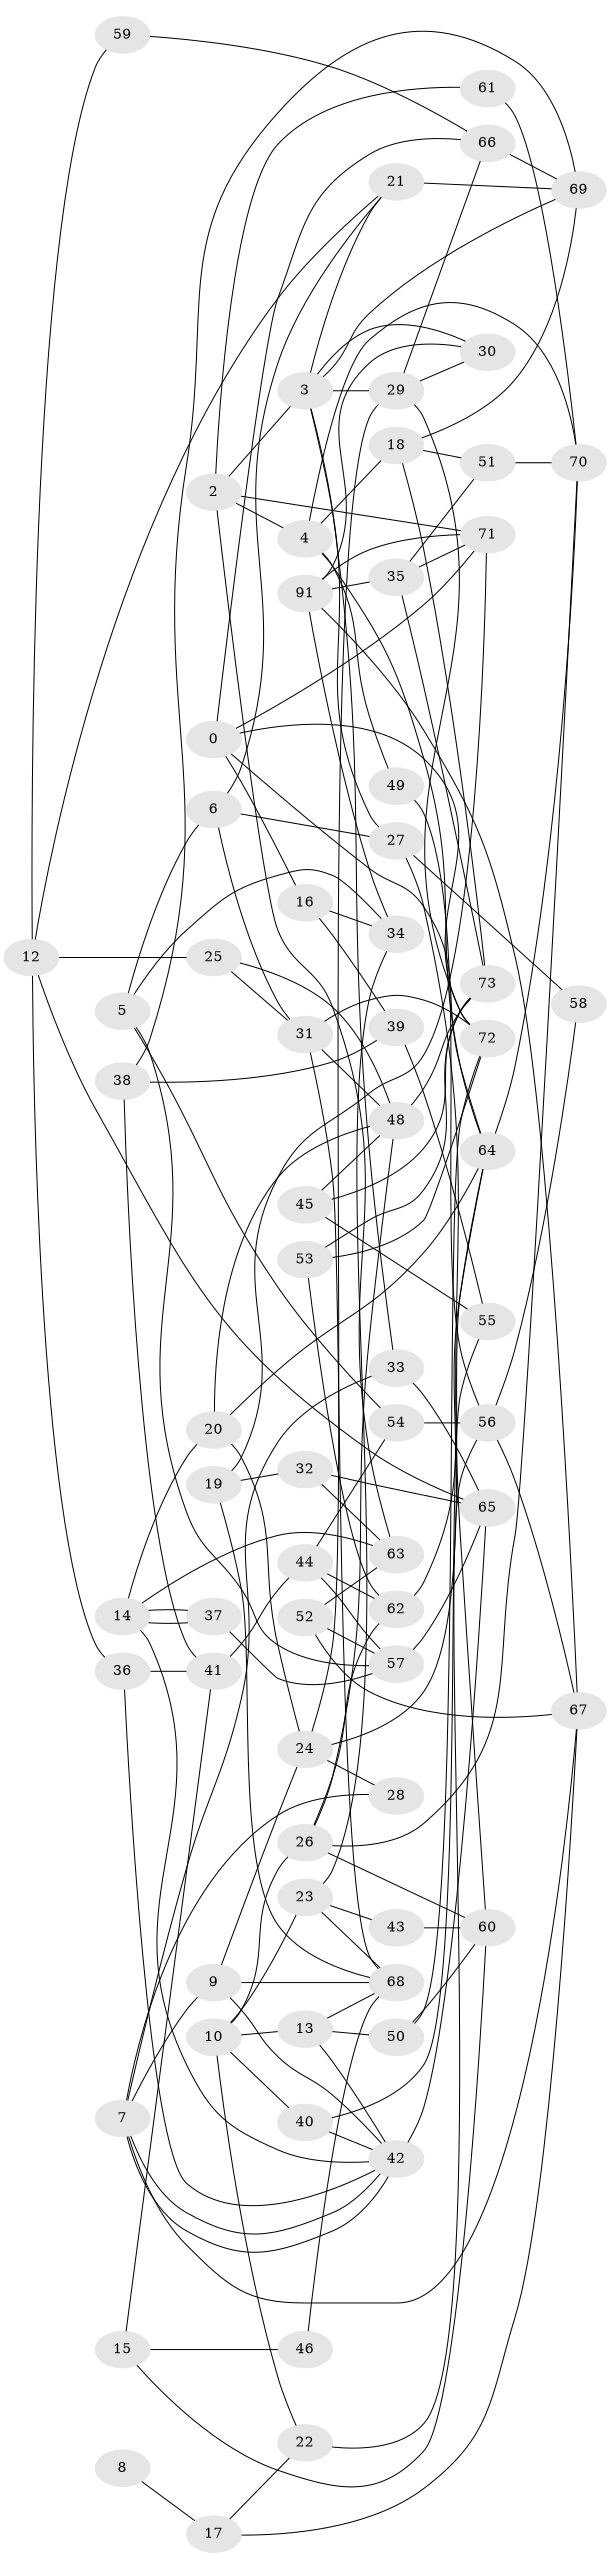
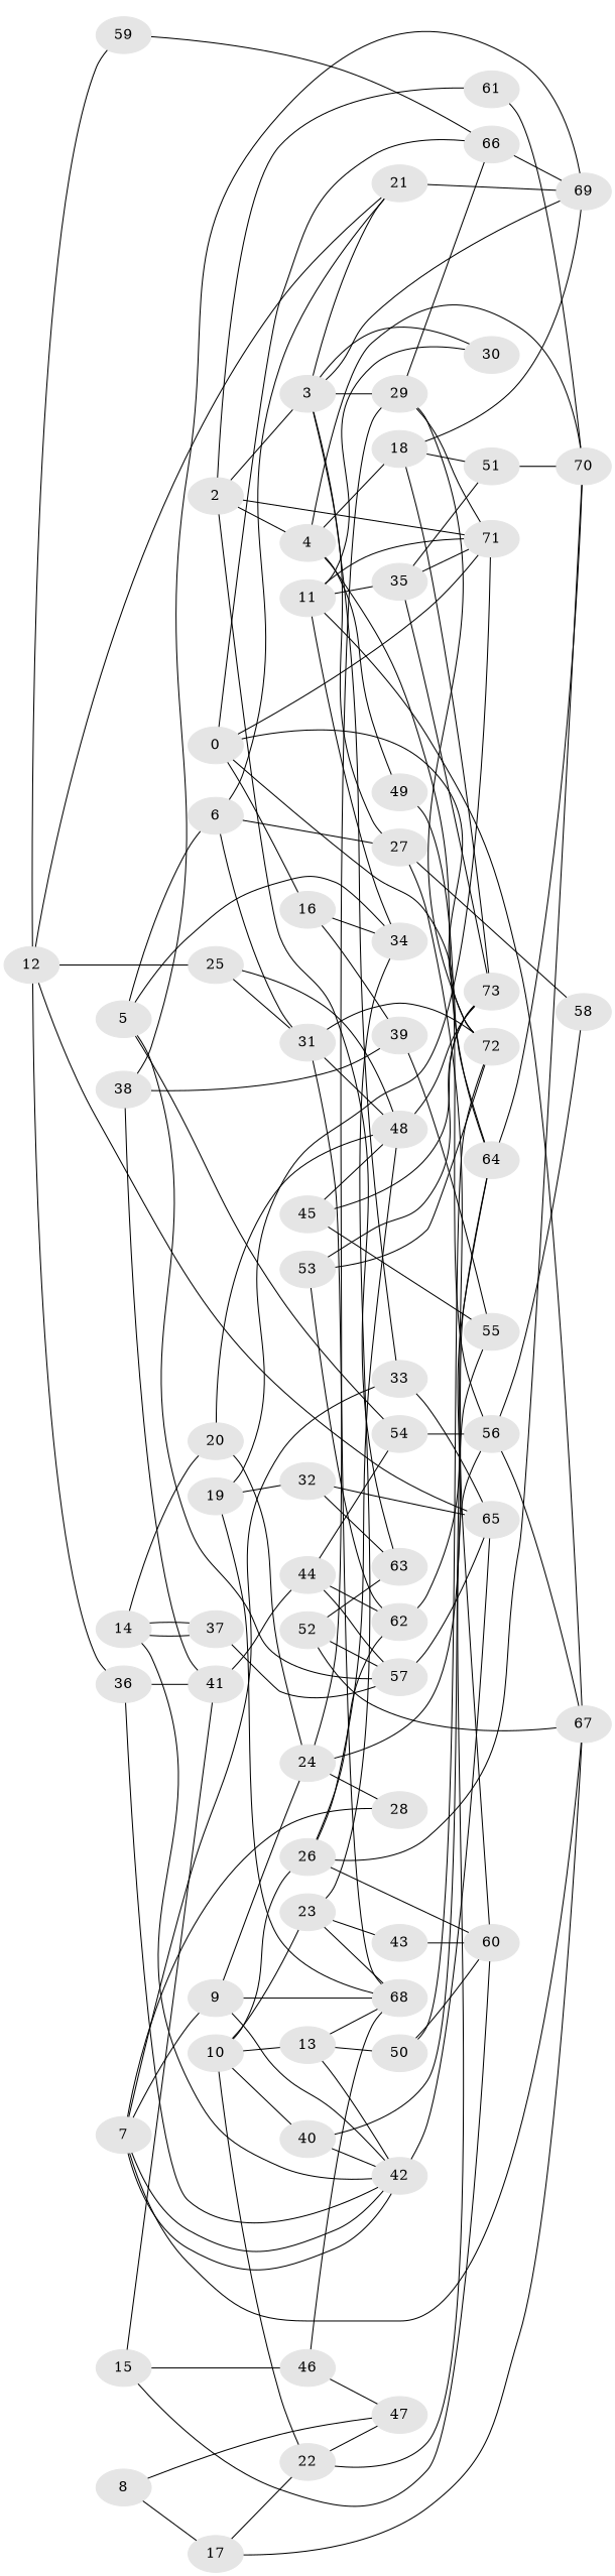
  graph {
    rankdir=LR
    node [color=gray90 style=filled]
    n1 [label=0]
    16
    64
    66
    71
    72
    34
    39
    70
    69
    2
    3
    4
    61
    63
    27
    29
    30
    33
    21
    18
    49
    60
    58
    65
    51
    73
    56
    5
    6
    54
    57
    31
    68
    48
    7
    9
    28
    42
    67
    24
    8
    17
+   47
    22
    10
    13
    23
    26
    40
    50
    43
    62
    55
-   11 [label=91]
+   11
    35
    12
    25
    36
    59
    41
    14
    20
    37
    15
    46
    44
    19
    32
    38
    45
    52
    53
    n1 -- 16
    n1 -- 64
    n1 -- 66
    n1 -- 71
    n1 -- 72
    16 -- 34
    16 -- 39
    64 -- 70
    66 -- 69
    39 -- 55
    2 -- 71
    2 -- 3
    2 -- 4
    2 -- 61
    2 -- 63
    3 -- 69
    3 -- 27
    3 -- 29
    3 -- 30
    3 -- 33
    3 -- 21
    4 -- 64
    4 -- 70
    4 -- 18
    4 -- 49
    61 -- 70
    27 -- 60
    27 -- 58
    29 -- 66
-   29 -- 30
+   29 -- 71
    29 -- 72
    33 -- 65
    21 -- 69
    18 -- 69
    18 -- 51
    18 -- 73
    49 -- 56
    51 -- 70
    56 -- 58
    56 -- 67
    5 -- 34
    5 -- 6
    5 -- 54
    5 -- 57
    6 -- 27
    6 -- 21
    6 -- 31
    54 -- 56
    57 -- 65
    31 -- 72
    31 -- 68
    31 -- 48
    48 -- 73
    7 -- 33
    7 -- 9
    7 -- 28
    7 -- 42
    7 -- 42
    7 -- 67
    9 -- 68
    9 -- 42
    9 -- 24
    42 -- 65
    24 -- 64
    24 -- 29
    24 -- 28
    8 -- 17
+   8 -- 47
    17 -- 67
    17 -- 22
    22 -- 56
+   22 -- 47
    10 -- 22
    10 -- 13
    10 -- 23
    10 -- 26
    10 -- 40
    13 -- 68
    13 -- 42
    13 -- 50
    23 -- 34
    23 -- 68
    23 -- 43
    26 -- 70
    26 -- 60
    26 -- 48
    26 -- 62
    40 -- 42
    40 -- 55
    50 -- 72
    50 -- 60
    43 -- 60
    62 -- 64
    11 -- 71
    11 -- 34
    11 -- 30
    11 -- 67
    11 -- 35
    35 -- 71
    35 -- 51
    35 -- 73
    12 -- 21
    12 -- 65
    12 -- 25
    12 -- 36
    12 -- 59
    25 -- 31
    25 -- 48
    36 -- 42
    36 -- 41
    59 -- 66
    41 -- 44
-   14 -- 63
    14 -- 42
    14 -- 20
    14 -- 37
    14 -- 37
-   20 -- 64
    20 -- 48
    20 -- 24
    37 -- 57
    15 -- 60
    15 -- 41
    15 -- 46
    46 -- 68
+   46 -- 47
    44 -- 54
    44 -- 57
    44 -- 62
    19 -- 71
    19 -- 68
    19 -- 32
    32 -- 63
    32 -- 65
    38 -- 39
    38 -- 69
    38 -- 41
    45 -- 73
    45 -- 48
    45 -- 55
    52 -- 63
    52 -- 57
    52 -- 67
    53 -- 72
    53 -- 73
    53 -- 62
  }
